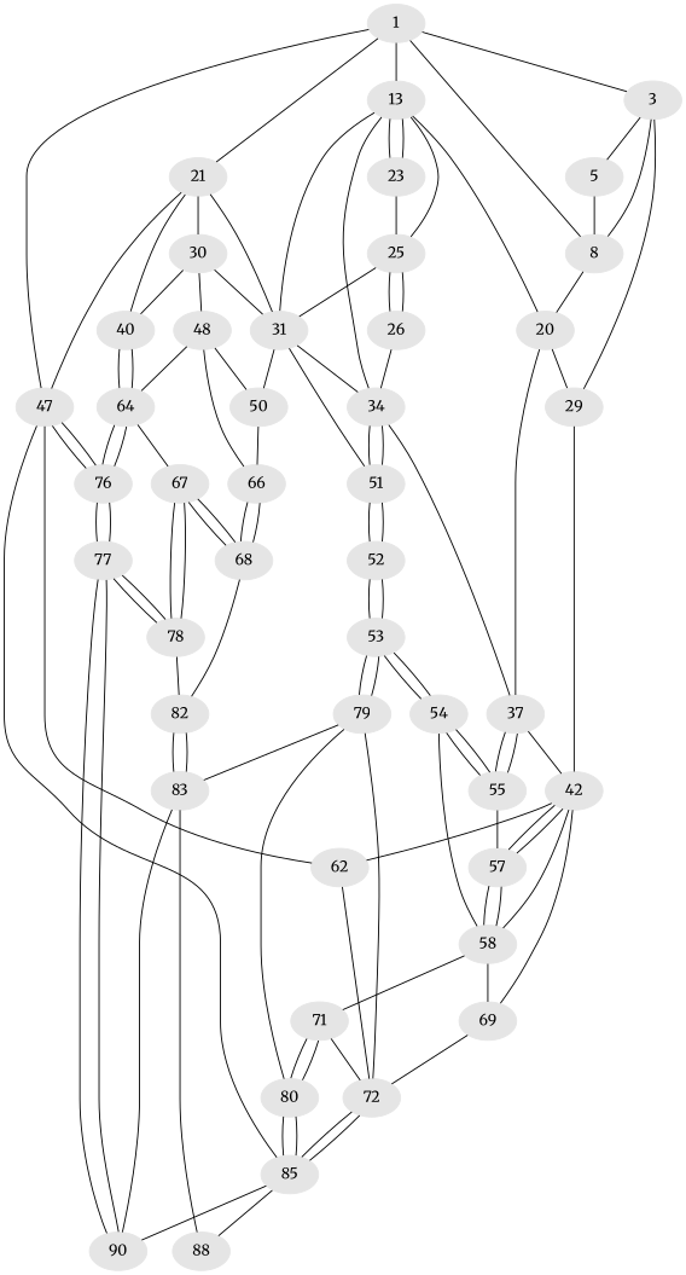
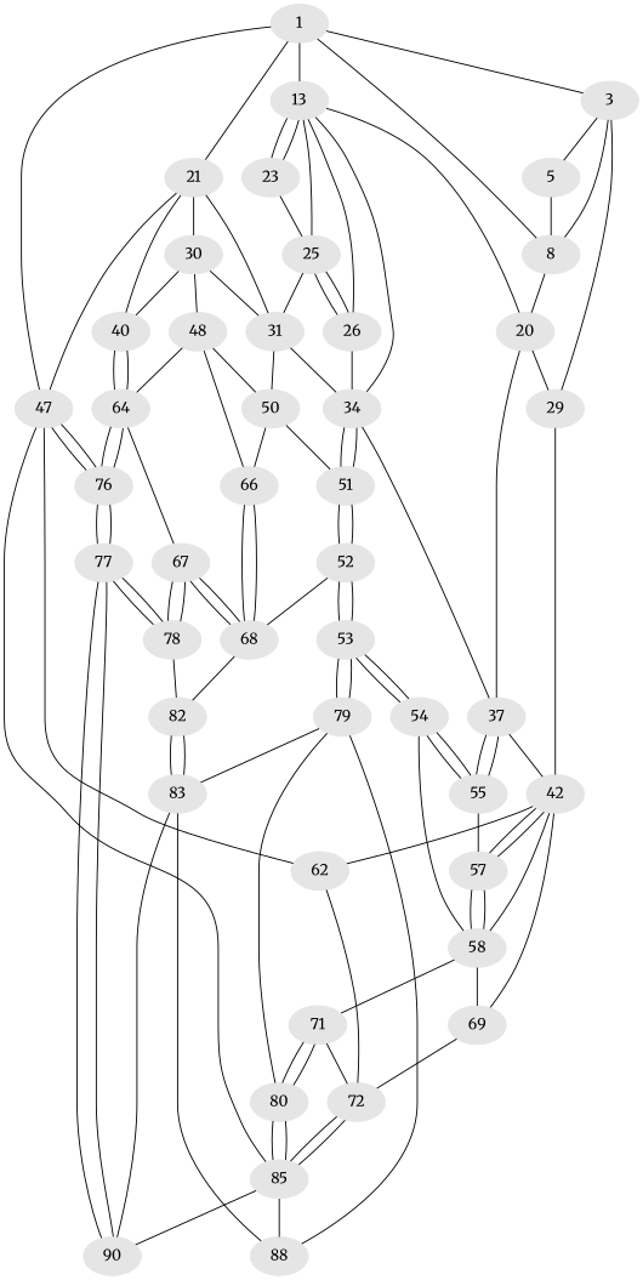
  graph {
    fontname=Merriweather
    node [color=gray90 fontname=Merriweather style=filled]
    edge [fontname=Merriweather]
    1 [super="+2+6"]
    3 [super="+4"]
    8 [super="+9+17"]
    13 [super="+14"]
    21 [super="+39+22"]
    47 [super="+63"]
    5
    29
    20 [super="+28"]
    23 [super="+24"]
    25 [super="+27"]
    26
    34 [super="+35"]
    30 [super="+41"]
    40
    31 [super="+32"]
    62
    76
    85 [super="+86"]
    42 [super="+43"]
    37 [super="+38"]
    51
    55
    48 [super="+49"]
    64 [super="+65"]
    50 [super="+56"]
    57
    58 [super="+59"]
    69
    66
    52
    67
    71
    72 [super="+73"]
    77
    90
    88
    68 [super="+74"]
    53
    54 [super="+61"]
    79 [super="+84"]
    82
    80
    83 [super="+89"]
    78
    1 -- 3
    1 -- 8
    1 -- 13 [weight=2]
    1 -- 21
    1 -- 47 [weight=2]
    3 -- 8 [weight=2]
    3 -- 5
    3 -- 29
    8 -- 20
    13 -- 20
    13 -- 23 [weight=2]
    13 -- 23
    13 -- 25
-   13 -- 31
+   13 -- 26
    13 -- 34
    21 -- 47
    21 -- 30
    21 -- 40
    21 -- 31
    47 -- 62
    47 -- 76
    47 -- 76
    47 -- 85
    5 -- 8
    29 -- 42
    20 -- 29
    20 -- 37
    23 -- 25
    25 -- 26
    25 -- 26
    25 -- 31
    26 -- 34
    34 -- 37
    34 -- 51
    34 -- 51
    30 -- 40
    30 -- 31 [weight=2]
    30 -- 48
    40 -- 64
    40 -- 64
    31 -- 34
    31 -- 50
    62 -- 72
    76 -- 77
    76 -- 77
    85 -- 90
    85 -- 88
    42 -- 62
    42 -- 57
    42 -- 57
    42 -- 58
    42 -- 69
    37 -- 42
    37 -- 55
    37 -- 55
    51 -- 52
    51 -- 52
    55 -- 57
    48 -- 64
    48 -- 50
    48 -- 66
    64 -- 76
    64 -- 76
    64 -- 67
-   31 -- 51
+   50 -- 51
    50 -- 66
    57 -- 58
    57 -- 58
    58 -- 69
    58 -- 71
    69 -- 72
    66 -- 68
    66 -- 68
+   52 -- 68
    52 -- 53
    52 -- 53
    67 -- 68
    67 -- 68
    67 -- 78
    67 -- 78
    71 -- 72
    71 -- 80
    71 -- 80
    72 -- 85
    72 -- 85
    77 -- 90
    77 -- 90
    77 -- 78
    77 -- 78
    68 -- 82
    53 -- 54
    53 -- 54
    53 -- 79
    53 -- 79
    54 -- 55
    54 -- 55
    54 -- 58 [weight=2]
-   79 -- 72
+   79 -- 88
    79 -- 80
    79 -- 83
    82 -- 83
    82 -- 83
    80 -- 85
    80 -- 85
    83 -- 90
    83 -- 88
    78 -- 82
  }
